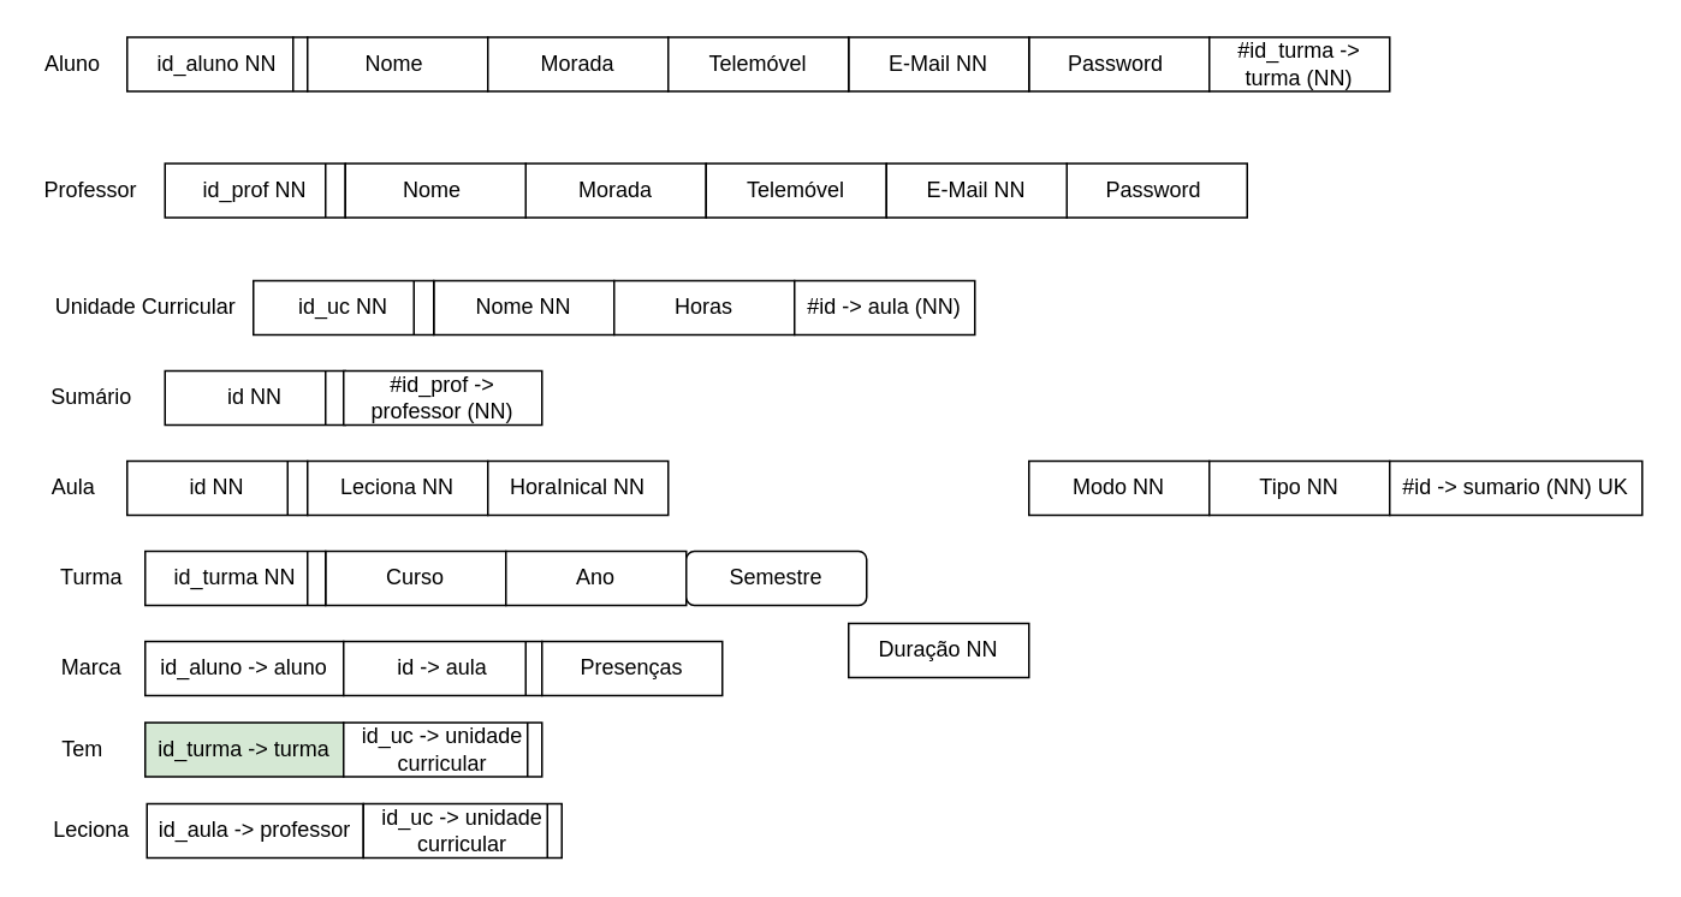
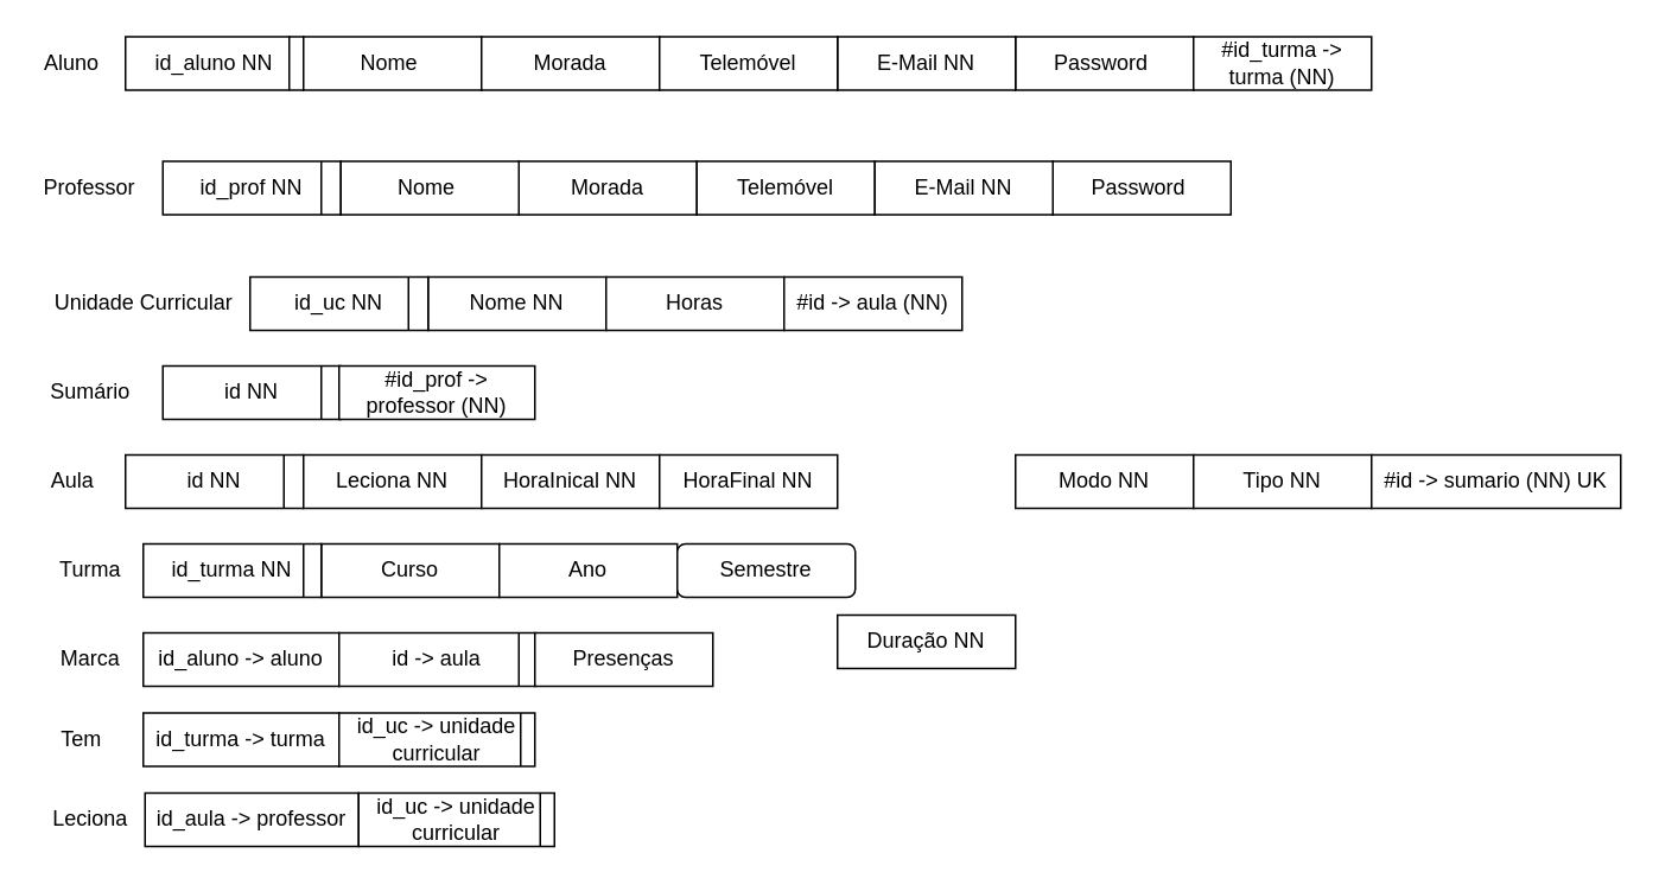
  <mxCell id="0" />
  <mxCell id="1" parent="0" />
  <mxCell id="2" value="id_aluno NN" style="rounded=0;whiteSpace=wrap;html=1;" parent="1" vertex="1"><mxGeometry x="70" y="20" width="100" height="30" as="geometry" /></mxCell>
  <mxCell id="3" value="Nome&amp;nbsp;" style="rounded=0;whiteSpace=wrap;html=1;" parent="1" vertex="1"><mxGeometry x="170" y="20" width="100" height="30" as="geometry" /></mxCell>
  <mxCell id="4" value="Curso" style="rounded=0;whiteSpace=wrap;html=1;" parent="1" vertex="1"><mxGeometry x="180" y="305" width="100" height="30" as="geometry" /></mxCell>
  <mxCell id="5" value="Nome NN" style="rounded=0;whiteSpace=wrap;html=1;" parent="1" vertex="1"><mxGeometry x="240" y="155" width="100" height="30" as="geometry" /></mxCell>
  <mxCell id="6" value="Aluno" style="text;html=1;strokeColor=none;fillColor=none;align=center;verticalAlign=middle;whiteSpace=wrap;rounded=0;" parent="1" vertex="1"><mxGeometry x="20" y="25" width="40" height="20" as="geometry" /></mxCell>
  <mxCell id="7" value="" style="endArrow=none;html=1;entryX=0.92;entryY=-0.016;entryDx=0;entryDy=0;entryPerimeter=0;exitX=0.92;exitY=1.007;exitDx=0;exitDy=0;exitPerimeter=0;" parent="1" source="2" target="2" edge="1"><mxGeometry width="50" height="50" relative="1" as="geometry"><mxPoint x="161" y="49.94" as="sourcePoint" /><mxPoint x="161" y="30" as="targetPoint" /></mxGeometry></mxCell>
  <mxCell id="8" value="id_prof NN" style="rounded=0;whiteSpace=wrap;html=1;" parent="1" vertex="1"><mxGeometry x="91" y="90" width="100" height="30" as="geometry" /></mxCell>
  <mxCell id="9" value="Horas" style="rounded=0;whiteSpace=wrap;html=1;" parent="1" vertex="1"><mxGeometry x="340" y="155" width="100" height="30" as="geometry" /></mxCell>
  <mxCell id="10" value="Password&amp;nbsp;" style="rounded=0;whiteSpace=wrap;html=1;" parent="1" vertex="1"><mxGeometry x="591" y="90" width="100" height="30" as="geometry" /></mxCell>
  <mxCell id="11" value="Morada" style="rounded=0;whiteSpace=wrap;html=1;" parent="1" vertex="1"><mxGeometry x="291" y="90" width="100" height="30" as="geometry" /></mxCell>
  <mxCell id="12" value="Password&amp;nbsp;" style="rounded=0;whiteSpace=wrap;html=1;" parent="1" vertex="1"><mxGeometry x="570" y="20" width="100" height="30" as="geometry" /></mxCell>
  <mxCell id="13" value="E-Mail NN" style="rounded=0;whiteSpace=wrap;html=1;" parent="1" vertex="1"><mxGeometry x="470" y="20" width="100" height="30" as="geometry" /></mxCell>
  <mxCell id="14" value="Morada" style="rounded=0;whiteSpace=wrap;html=1;" parent="1" vertex="1"><mxGeometry x="270" y="20" width="100" height="30" as="geometry" /></mxCell>
  <mxCell id="15" value="Telemóvel" style="rounded=0;whiteSpace=wrap;html=1;" parent="1" vertex="1"><mxGeometry x="370" y="20" width="100" height="30" as="geometry" /></mxCell>
  <mxCell id="16" value="Professor" style="text;html=1;strokeColor=none;fillColor=none;align=center;verticalAlign=middle;whiteSpace=wrap;rounded=0;" parent="1" vertex="1"><mxGeometry x="20" y="95" width="60" height="20" as="geometry" /></mxCell>
  <mxCell id="17" value="" style="endArrow=none;html=1;entryX=0.92;entryY=-0.016;entryDx=0;entryDy=0;entryPerimeter=0;" parent="1" edge="1"><mxGeometry width="50" height="50" relative="1" as="geometry"><mxPoint x="180" y="120" as="sourcePoint" /><mxPoint x="180" y="90" as="targetPoint" /></mxGeometry></mxCell>
  <mxCell id="18" value="Nome&amp;nbsp;" style="rounded=0;whiteSpace=wrap;html=1;" parent="1" vertex="1"><mxGeometry x="191" y="90" width="100" height="30" as="geometry" /></mxCell>
  <mxCell id="19" value="Telemóvel" style="rounded=0;whiteSpace=wrap;html=1;" parent="1" vertex="1"><mxGeometry x="391" y="90" width="100" height="30" as="geometry" /></mxCell>
  <mxCell id="20" value="E-Mail NN" style="rounded=0;whiteSpace=wrap;html=1;" parent="1" vertex="1"><mxGeometry x="491" y="90" width="100" height="30" as="geometry" /></mxCell>
  <mxCell id="21" value="Unidade Curricular" style="text;html=1;align=center;verticalAlign=middle;resizable=0;points=[];autosize=1;" parent="1" vertex="1"><mxGeometry x="20" y="160" width="120" height="20" as="geometry" /></mxCell>
  <mxCell id="22" value="id_uc NN" style="rounded=0;whiteSpace=wrap;html=1;" parent="1" vertex="1"><mxGeometry x="140" y="155" width="100" height="30" as="geometry" /></mxCell>
  <mxCell id="23" value="" style="endArrow=none;html=1;entryX=0.92;entryY=-0.016;entryDx=0;entryDy=0;entryPerimeter=0;" parent="1" edge="1"><mxGeometry width="50" height="50" relative="1" as="geometry"><mxPoint x="229" y="185" as="sourcePoint" /><mxPoint x="229" y="155" as="targetPoint" /></mxGeometry></mxCell>
  <mxCell id="24" value="Ano" style="rounded=0;whiteSpace=wrap;html=1;" parent="1" vertex="1"><mxGeometry x="280" y="305" width="100" height="30" as="geometry" /></mxCell>
  <mxCell id="25" value="Semestre" style="whiteSpace=wrap;html=1;rounded=1;" parent="1" vertex="1"><mxGeometry x="380" y="305" width="100" height="30" as="geometry" /></mxCell>
  <mxCell id="26" value="Sumário" style="text;html=1;align=center;verticalAlign=middle;resizable=0;points=[];autosize=1;" parent="1" vertex="1"><mxGeometry x="20" y="210" width="60" height="20" as="geometry" /></mxCell>
  <mxCell id="27" value="id NN" style="rounded=0;whiteSpace=wrap;html=1;" parent="1" vertex="1"><mxGeometry x="91" y="205" width="100" height="30" as="geometry" /></mxCell>
  <mxCell id="28" value="" style="endArrow=none;html=1;entryX=0.92;entryY=-0.016;entryDx=0;entryDy=0;entryPerimeter=0;" parent="1" edge="1"><mxGeometry width="50" height="50" relative="1" as="geometry"><mxPoint x="180" y="235" as="sourcePoint" /><mxPoint x="180" y="205" as="targetPoint" /></mxGeometry></mxCell>
  <mxCell id="29" value="Aula" style="text;html=1;align=center;verticalAlign=middle;resizable=0;points=[];autosize=1;" parent="1" vertex="1"><mxGeometry x="20" y="260" width="40" height="20" as="geometry" /></mxCell>
  <mxCell id="30" value="id NN" style="rounded=0;whiteSpace=wrap;html=1;" parent="1" vertex="1"><mxGeometry x="70" y="255" width="100" height="30" as="geometry" /></mxCell>
  <mxCell id="31" value="" style="endArrow=none;html=1;entryX=0.92;entryY=-0.016;entryDx=0;entryDy=0;entryPerimeter=0;" parent="1" edge="1"><mxGeometry width="50" height="50" relative="1" as="geometry"><mxPoint x="159" y="285" as="sourcePoint" /><mxPoint x="159" y="255" as="targetPoint" /></mxGeometry></mxCell>
  <mxCell id="32" value="Leciona NN" style="rounded=0;whiteSpace=wrap;html=1;" parent="1" vertex="1"><mxGeometry x="170" y="255" width="100" height="30" as="geometry" /></mxCell>
  <mxCell id="33" value="HoraInical NN" style="rounded=0;whiteSpace=wrap;html=1;" parent="1" vertex="1"><mxGeometry x="270" y="255" width="100" height="30" as="geometry" /></mxCell>
  <mxCell id="34" value="Duração NN" style="rounded=0;whiteSpace=wrap;html=1;" parent="1" vertex="1"><mxGeometry x="470" y="345" width="100" height="30" as="geometry" /></mxCell>
  <mxCell id="35" value="Modo NN" style="rounded=0;whiteSpace=wrap;html=1;" parent="1" vertex="1"><mxGeometry x="570" y="255" width="100" height="30" as="geometry" /></mxCell>
  <mxCell id="36" value="Tipo NN" style="rounded=0;whiteSpace=wrap;html=1;" parent="1" vertex="1"><mxGeometry x="670" y="255" width="100" height="30" as="geometry" /></mxCell>
  <mxCell id="37" value="id_turma NN" style="rounded=0;whiteSpace=wrap;html=1;" parent="1" vertex="1"><mxGeometry x="80" y="305" width="100" height="30" as="geometry" /></mxCell>
  <mxCell id="38" value="Turma" style="text;html=1;align=center;verticalAlign=middle;resizable=0;points=[];autosize=1;" parent="1" vertex="1"><mxGeometry x="25" y="310" width="50" height="20" as="geometry" /></mxCell>
  <mxCell id="39" value="" style="endArrow=none;html=1;entryX=0.92;entryY=-0.016;entryDx=0;entryDy=0;entryPerimeter=0;" parent="1" edge="1"><mxGeometry width="50" height="50" relative="1" as="geometry"><mxPoint x="170" y="335" as="sourcePoint" /><mxPoint x="170" y="305" as="targetPoint" /></mxGeometry></mxCell>
  <mxCell id="40" value="Marca" style="text;html=1;align=center;verticalAlign=middle;resizable=0;points=[];autosize=1;" parent="1" vertex="1"><mxGeometry x="25" y="360" width="50" height="20" as="geometry" /></mxCell>
  <mxCell id="41" value="id_aluno -&amp;gt; aluno" style="rounded=0;whiteSpace=wrap;html=1;" parent="1" vertex="1"><mxGeometry x="80" y="355" width="110" height="30" as="geometry" /></mxCell>
  <mxCell id="42" value="id -&amp;gt; aula" style="rounded=0;whiteSpace=wrap;html=1;" parent="1" vertex="1"><mxGeometry x="190" y="355" width="110" height="30" as="geometry" /></mxCell>
  <mxCell id="43" value="" style="endArrow=none;html=1;entryX=0.92;entryY=-0.016;entryDx=0;entryDy=0;entryPerimeter=0;" parent="1" edge="1"><mxGeometry width="50" height="50" relative="1" as="geometry"><mxPoint x="291" y="385" as="sourcePoint" /><mxPoint x="291" y="355" as="targetPoint" /></mxGeometry></mxCell>
  <mxCell id="44" value="Presenças" style="rounded=0;whiteSpace=wrap;html=1;" parent="1" vertex="1"><mxGeometry x="300" y="355" width="100" height="30" as="geometry" /></mxCell>
  <mxCell id="45" value="Tem" style="text;html=1;align=center;verticalAlign=middle;resizable=0;points=[];autosize=1;strokeColor=none;" parent="1" vertex="1"><mxGeometry x="25" y="405" width="40" height="20" as="geometry" /></mxCell>
- <mxCell id="46" value="id_turma -&amp;gt; turma" style="rounded=0;whiteSpace=wrap;html=1;fillColor=#d5e8d4;" parent="1" vertex="1"><mxGeometry x="80" y="400" width="110" height="30" as="geometry" /></mxCell>
+ <mxCell id="46" value="id_turma -&amp;gt; turma" style="rounded=0;whiteSpace=wrap;html=1;" parent="1" vertex="1"><mxGeometry x="80" y="400" width="110" height="30" as="geometry" /></mxCell>
  <mxCell id="47" value="id_uc -&amp;gt; unidade curricular" style="rounded=0;whiteSpace=wrap;html=1;" parent="1" vertex="1"><mxGeometry x="190" y="400" width="110" height="30" as="geometry" /></mxCell>
  <mxCell id="48" value="" style="endArrow=none;html=1;entryX=0.92;entryY=-0.016;entryDx=0;entryDy=0;entryPerimeter=0;" parent="1" edge="1"><mxGeometry width="50" height="50" relative="1" as="geometry"><mxPoint x="292" y="430" as="sourcePoint" /><mxPoint x="292" y="400" as="targetPoint" /></mxGeometry></mxCell>
  <mxCell id="49" value="Leciona" style="text;html=1;align=center;verticalAlign=middle;resizable=0;points=[];autosize=1;strokeColor=none;" parent="1" vertex="1"><mxGeometry x="20" y="450" width="60" height="20" as="geometry" /></mxCell>
  <mxCell id="50" value="id_aula -&amp;gt; professor" style="rounded=0;whiteSpace=wrap;html=1;" parent="1" vertex="1"><mxGeometry x="81" y="445" width="120" height="30" as="geometry" /></mxCell>
  <mxCell id="51" value="id_uc -&amp;gt; unidade curricular" style="rounded=0;whiteSpace=wrap;html=1;" parent="1" vertex="1"><mxGeometry x="201" y="445" width="110" height="30" as="geometry" /></mxCell>
  <mxCell id="52" value="" style="endArrow=none;html=1;entryX=0.92;entryY=-0.016;entryDx=0;entryDy=0;entryPerimeter=0;" parent="1" edge="1"><mxGeometry width="50" height="50" relative="1" as="geometry"><mxPoint x="303" y="475" as="sourcePoint" /><mxPoint x="303" y="445" as="targetPoint" /></mxGeometry></mxCell>
  <mxCell id="53" value="#id_turma -&amp;gt; turma (NN)" style="rounded=0;whiteSpace=wrap;html=1;" parent="1" vertex="1"><mxGeometry x="670" y="20" width="100" height="30" as="geometry" /></mxCell>
  <mxCell id="54" value="#id -&amp;gt; aula (NN)" style="rounded=0;whiteSpace=wrap;html=1;" parent="1" vertex="1"><mxGeometry x="440" y="155" width="100" height="30" as="geometry" /></mxCell>
  <mxCell id="55" value="#id -&amp;gt; sumario (NN) UK" style="rounded=0;whiteSpace=wrap;html=1;" parent="1" vertex="1"><mxGeometry x="770" y="255" width="140" height="30" as="geometry" /></mxCell>
  <mxCell id="56" value="#id_prof -&amp;gt; professor (NN)" style="rounded=0;whiteSpace=wrap;html=1;" parent="1" vertex="1"><mxGeometry x="190" y="205" width="110" height="30" as="geometry" /></mxCell>
+ <mxCell id="57" value="HoraFinal NN" style="rounded=0;whiteSpace=wrap;html=1;" vertex="1" parent="1"><mxGeometry x="370" y="255" width="100" height="30" as="geometry" /></mxCell>
